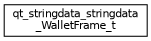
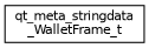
  digraph {
    rankdir=LR
-   n1 [color=black fillcolor=white fontname=Helvetica fontsize=10 height=0.2 label="qt_stringdata_stringdata\l_WalletFrame_t" shape=record style=filled width=0.4]
+   n1 [color=black fillcolor=white fontname=Helvetica fontsize=10 height=0.2 label="qt_meta_stringdata\l_WalletFrame_t" shape=record style=filled width=0.4]
  }
